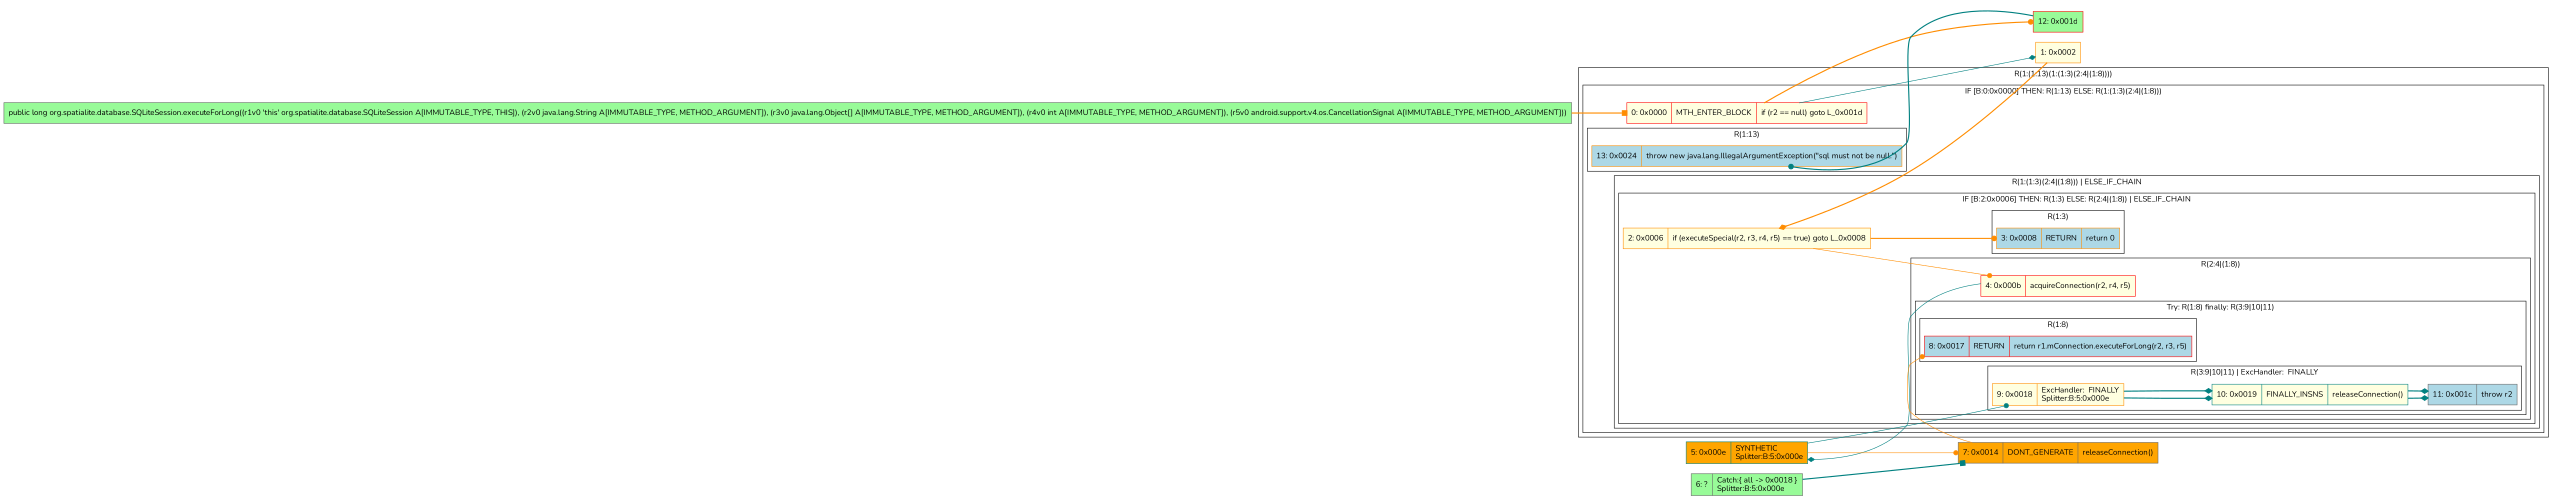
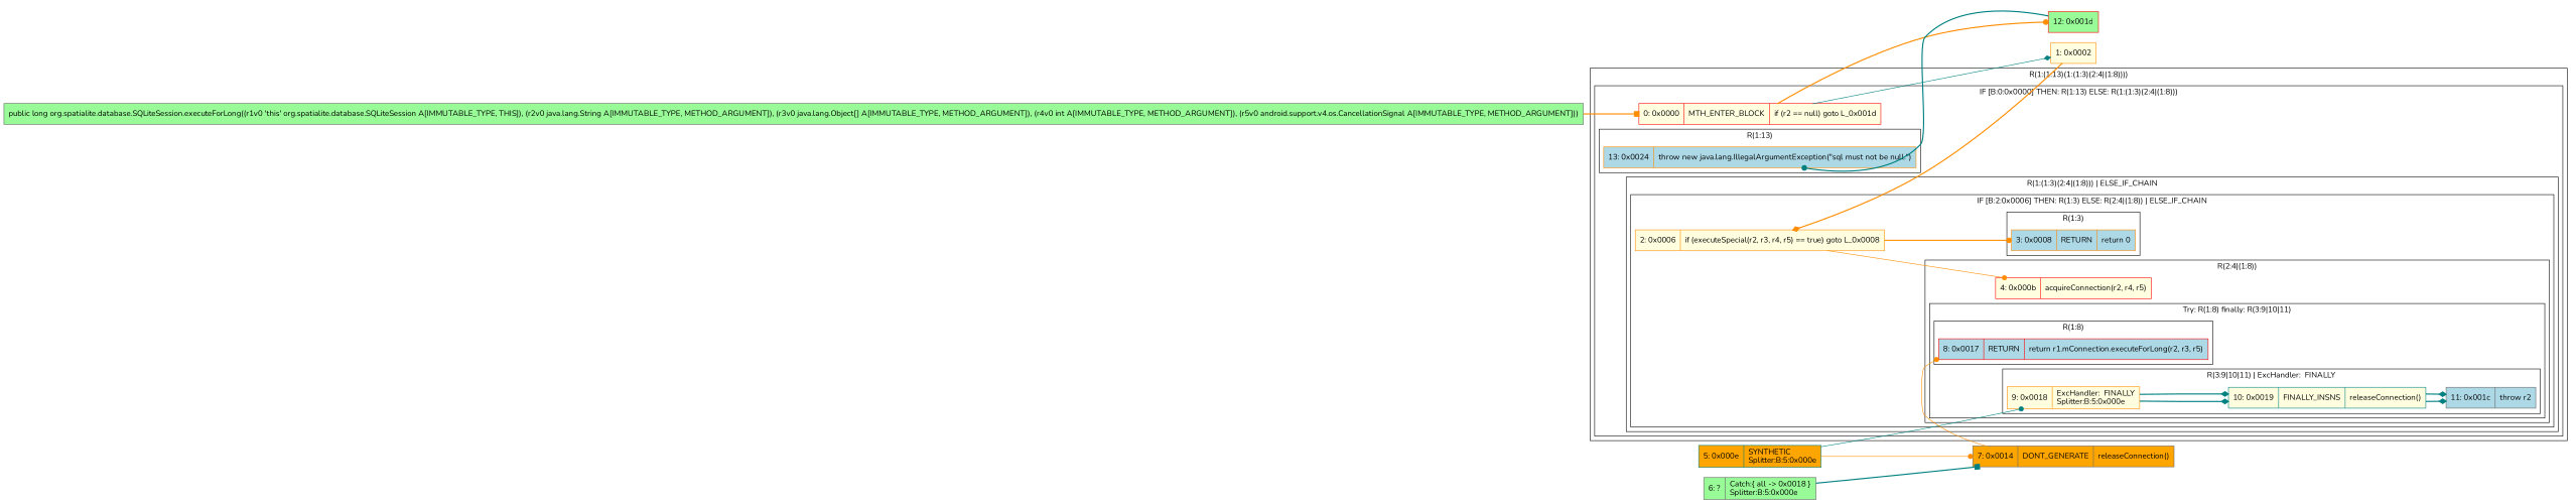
  digraph {
    fontname=Nunito
    rankdir=LR
    node [color=darkorange fillcolor=lightyellow fontname=Nunito shape=record style=filled]
    edge [arrowhead=diamond color=teal fontname=Nunito style=bold]
    n1 [fillcolor=lightblue label="{13\:\ 0x0024|throw new java.lang.IllegalArgumentException(\"sql must not be null.\")\l}"]
    n2 [fillcolor=lightblue label="{3\:\ 0x0008|RETURN\l|return 0\l}"]
    n3 [color=red fillcolor=lightblue label="{8\:\ 0x0017|RETURN\l|return r1.mConnection.executeForLong(r2, r3, r5)\l}"]
    n4 [label="{9\:\ 0x0018|ExcHandler:  FINALLY\lSplitter:B:5:0x000e\l}"]
    n5 [color=teal label="{10\:\ 0x0019|FINALLY_INSNS\l|releaseConnection()\l}"]
    n6 [color=gray40 fillcolor=lightblue label="{11\:\ 0x001c|throw r2\l}"]
    n7 [color=red label="{4\:\ 0x000b|acquireConnection(r2, r4, r5)\l}"]
    n8 [label="{2\:\ 0x0006|if (executeSpecial(r2, r3, r4, r5) == true) goto L_0x0008\l}"]
    n9 [color=red label="{0\:\ 0x0000|MTH_ENTER_BLOCK\l|if (r2 == null) goto L_0x001d\l}"]
    n10 [color=teal fillcolor=orange label="{5\:\ 0x000e|SYNTHETIC\lSplitter:B:5:0x000e\l}"]
    n11 [label="{1\:\ 0x0002}"]
    n12 [color=red fillcolor=palegreen label="{12\:\ 0x001d}"]
    n13 [color=gray40 fillcolor=orange label="{7\:\ 0x0014|DONT_GENERATE\l|releaseConnection()\l}"]
    n14 [color=gray40 fillcolor=palegreen label="{6\:\ ?|Catch:\{ all \-\> 0x0018 \}\lSplitter:B:5:0x000e\l}"]
    n15 [color=gray40 fillcolor=palegreen label="{public long org.spatialite.database.SQLiteSession.executeForLong((r1v0 'this' org.spatialite.database.SQLiteSession A[IMMUTABLE_TYPE, THIS]), (r2v0 java.lang.String A[IMMUTABLE_TYPE, METHOD_ARGUMENT]), (r3v0 java.lang.Object[] A[IMMUTABLE_TYPE, METHOD_ARGUMENT]), (r4v0 int A[IMMUTABLE_TYPE, METHOD_ARGUMENT]), (r5v0 android.support.v4.os.CancellationSignal A[IMMUTABLE_TYPE, METHOD_ARGUMENT])) }"]
    subgraph cluster_1 {
      label="R(1:(1:13)(1:(1:3)(2:4|(1:8))))"
      subgraph cluster_2 {
        label="IF [B:0:0x0000] THEN: R(1:13) ELSE: R(1:(1:3)(2:4|(1:8)))"
        n9
        subgraph cluster_3 {
          label="R(1:13)"
          n1
        }
        subgraph cluster_4 {
          label="R(1:(1:3)(2:4|(1:8))) | ELSE_IF_CHAIN\l"
          subgraph cluster_5 {
            label="IF [B:2:0x0006] THEN: R(1:3) ELSE: R(2:4|(1:8)) | ELSE_IF_CHAIN\l"
            n8
            subgraph cluster_6 {
              label="R(1:3)"
              n2
            }
            subgraph cluster_7 {
              label="R(2:4|(1:8))"
              n7
              subgraph cluster_8 {
                label="Try: R(1:8) finally: R(3:9|10|11)"
                subgraph cluster_9 {
                  label="R(1:8)"
                  n3
                }
                subgraph cluster_10 {
                  label="R(3:9|10|11) | ExcHandler:  FINALLY\l"
                  n4
                  n5
                  n6
                }
              }
            }
          }
        }
      }
    }
    subgraph cluster_11 {
      label="R(3:9|10|11) | ExcHandler:  FINALLY\l"
    }
    n4 -> n5
    n4 -> n5
    n5 -> n6
    n5 -> n6
-   n7 -> n10 [style=solid]
    n8 -> n2 [arrowhead=dot color=darkorange]
    n8 -> n7 [arrowhead=dot color=darkorange style=solid]
    n9 -> n11 [style=solid]
    n9 -> n12 [arrowhead=dot color=darkorange]
    n10 -> n4 [arrowhead=dot style=solid]
    n10 -> n13 [arrowhead=dot color=darkorange style=solid]
    n11 -> n8 [color=darkorange]
    n12 -> n1 [arrowhead=dot]
    n13 -> n3 [arrowhead=dot color=darkorange style=solid]
    n14 -> n13 [arrowhead=box]
    n15 -> n9 [arrowhead=box color=darkorange]
  }
